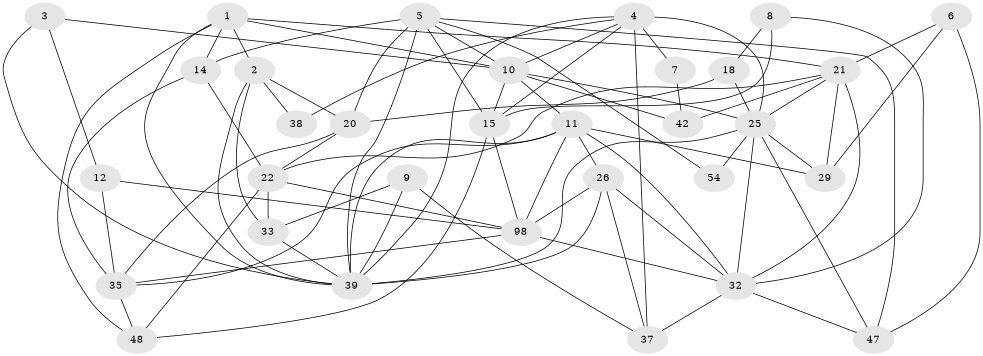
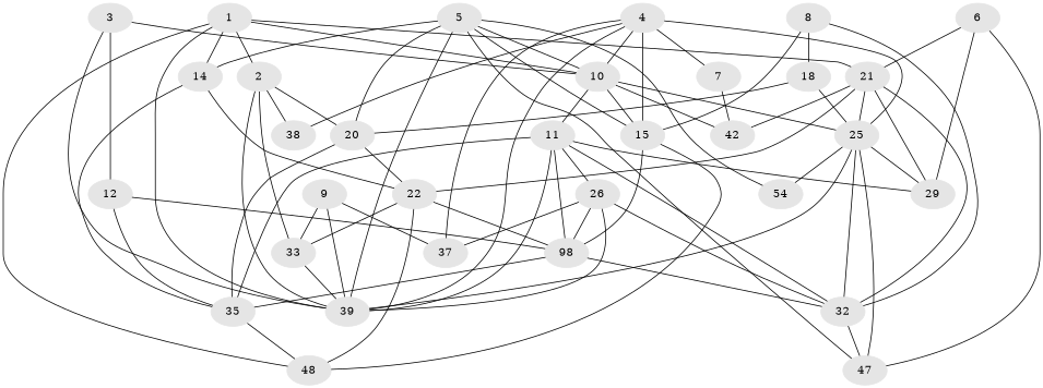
  graph {
    node [color=gray90 style=filled]
    1 [super="+23"]
    2 [super="+24"]
    10 [super="+13"]
    14
    21 [super="+51"]
    39 [super="+52"]
    48
    20 [super="+50"]
    33 [super="+44"]
    38
    15 [super="+40"]
    25 [super="+31"]
    42
    11 [super="+46"]
    35 [super="+36"]
    22 [super="+27"]
    29 [super="+34"]
    32 [super="+49"]
    3
    12 [super="+17"]
    n21 [label=98 super="+45"]
    4 [super="+16"]
    7 [super="+55"]
    37
    47 [super="+53"]
    54
    5 [super="+43"]
    6 [super="+30"]
    8
    18
    9 [super="+19"]
    26 [super="+41"]
    1 -- 2
    1 -- 10
    1 -- 14
    1 -- 21
    1 -- 39
    1 -- 48
    2 -- 39
    2 -- 20
    2 -- 33 [weight=2]
    2 -- 38
    10 -- 15
    10 -- 25
    10 -- 42
    10 -- 11
    14 -- 35
    14 -- 22
    21 -- 25
    21 -- 42
    21 -- 22
    21 -- 29
    21 -- 32
    20 -- 35
    20 -- 22
    33 -- 39
    15 -- 48
    15 -- n21
    25 -- 39
    25 -- 29
    25 -- 32
    25 -- 47
    25 -- 54
    11 -- 39
    11 -- 35
    11 -- 29
    11 -- 32
    11 -- n21
    11 -- 26
    35 -- 48
    22 -- 48
    22 -- 33
    22 -- n21
-   32 -- 37
    32 -- 47
    3 -- 10
    3 -- 39
    3 -- 12
    12 -- 35
    12 -- n21
    n21 -- 35
    n21 -- 32
    4 -- 10
    4 -- 39
    4 -- 38
    4 -- 15
    4 -- 25 [weight=2]
    4 -- 7 [weight=2]
    4 -- 37
    7 -- 42
    5 -- 10
    5 -- 14
    5 -- 39
    5 -- 20
    5 -- 15
    5 -- 47
    5 -- 54
    6 -- 21
    6 -- 29
    6 -- 47
    8 -- 15
    8 -- 32
    8 -- 18
    18 -- 20
    18 -- 25 [weight=2]
    9 -- 39
    9 -- 33
    9 -- 37
    26 -- 39
    26 -- 32
    26 -- n21
    26 -- 37
  }
